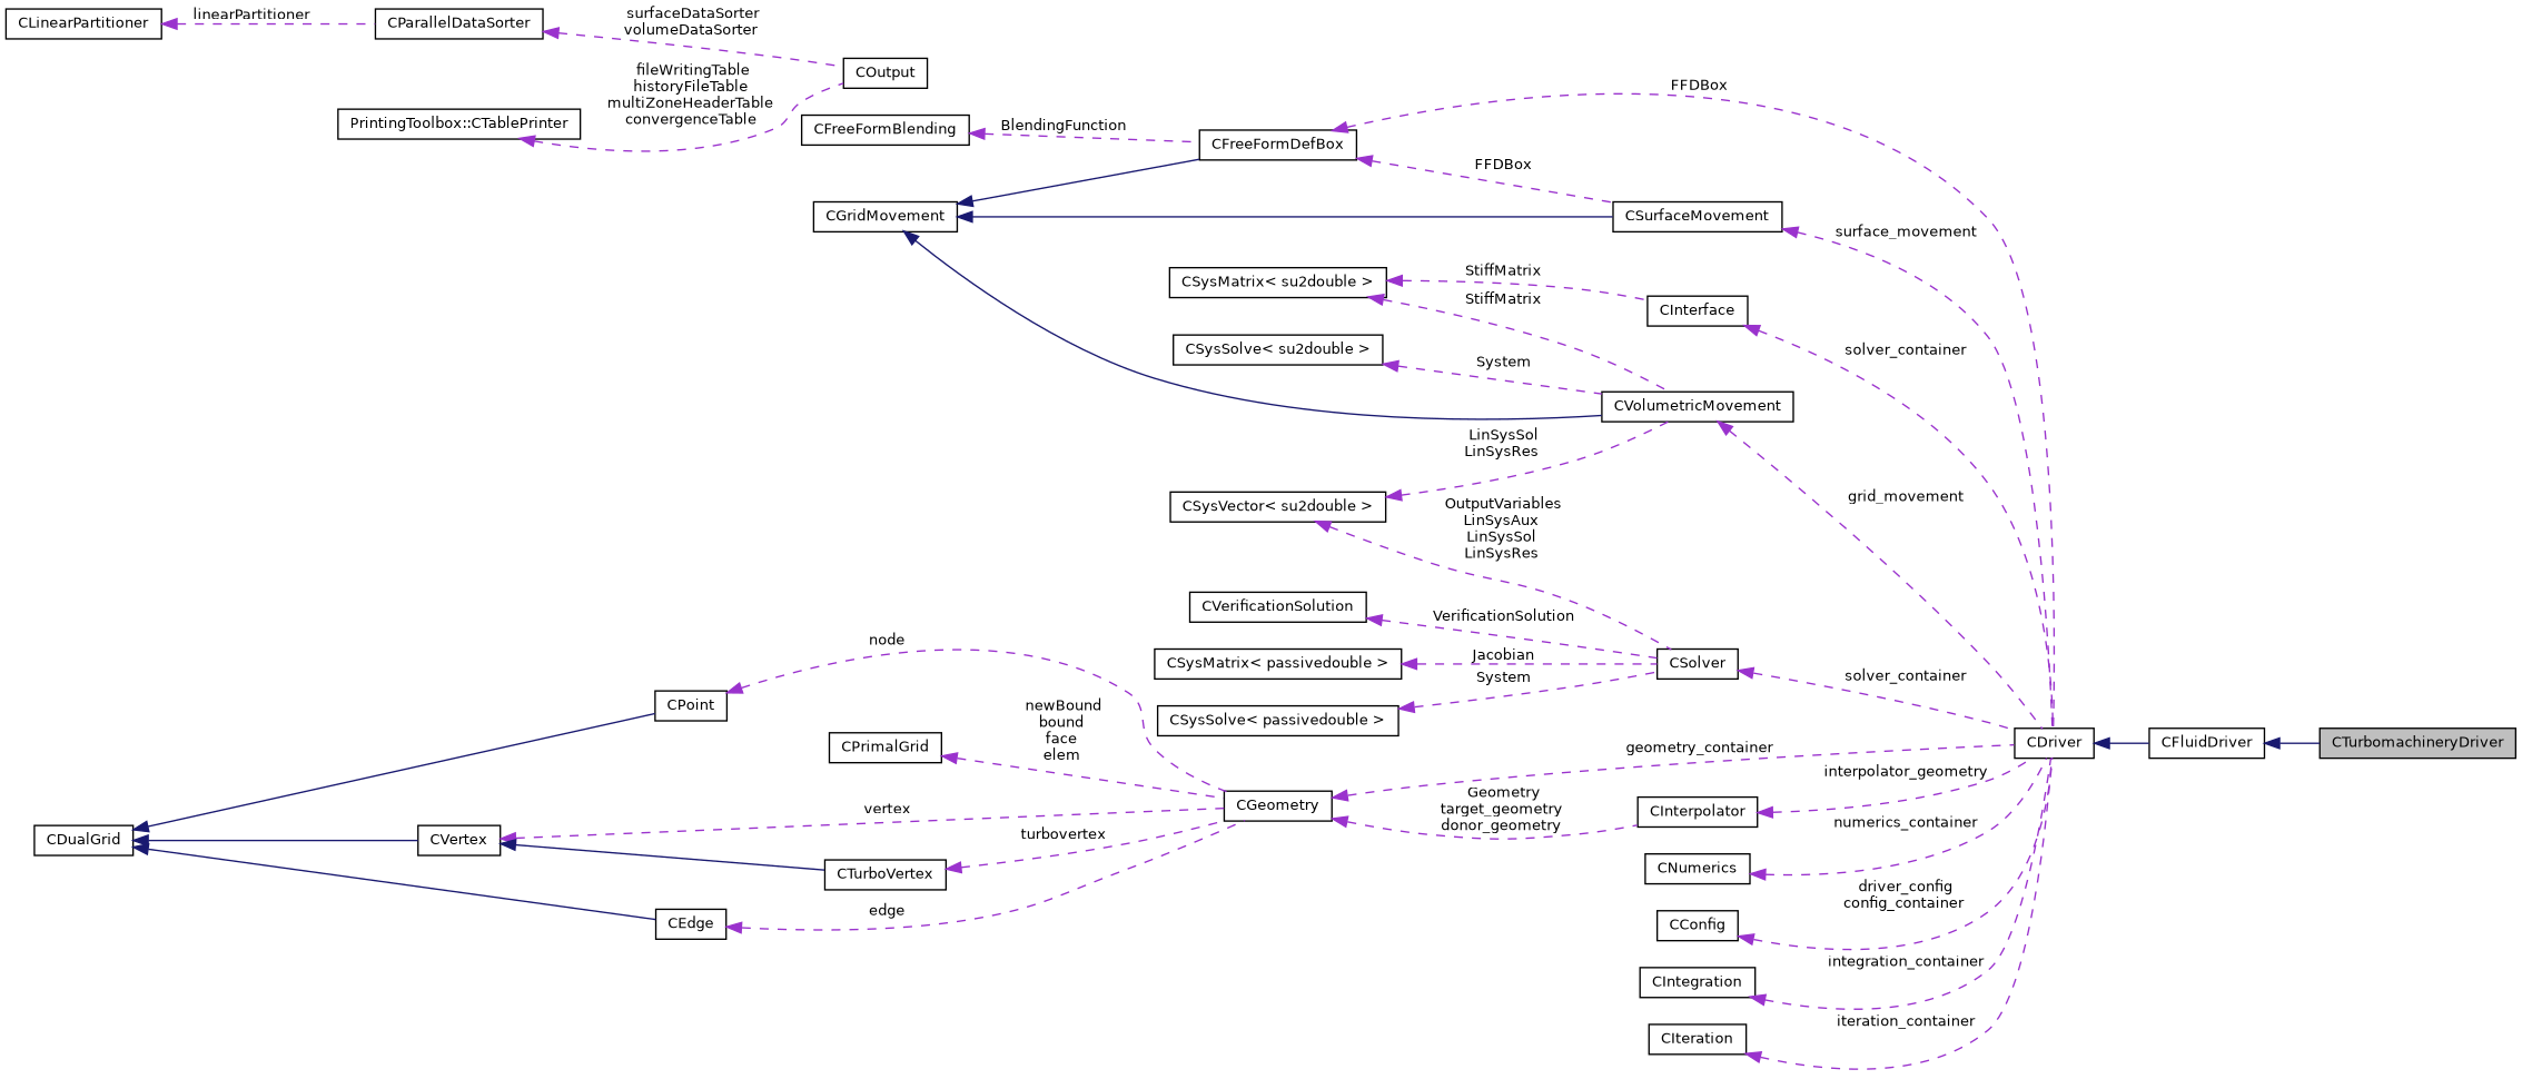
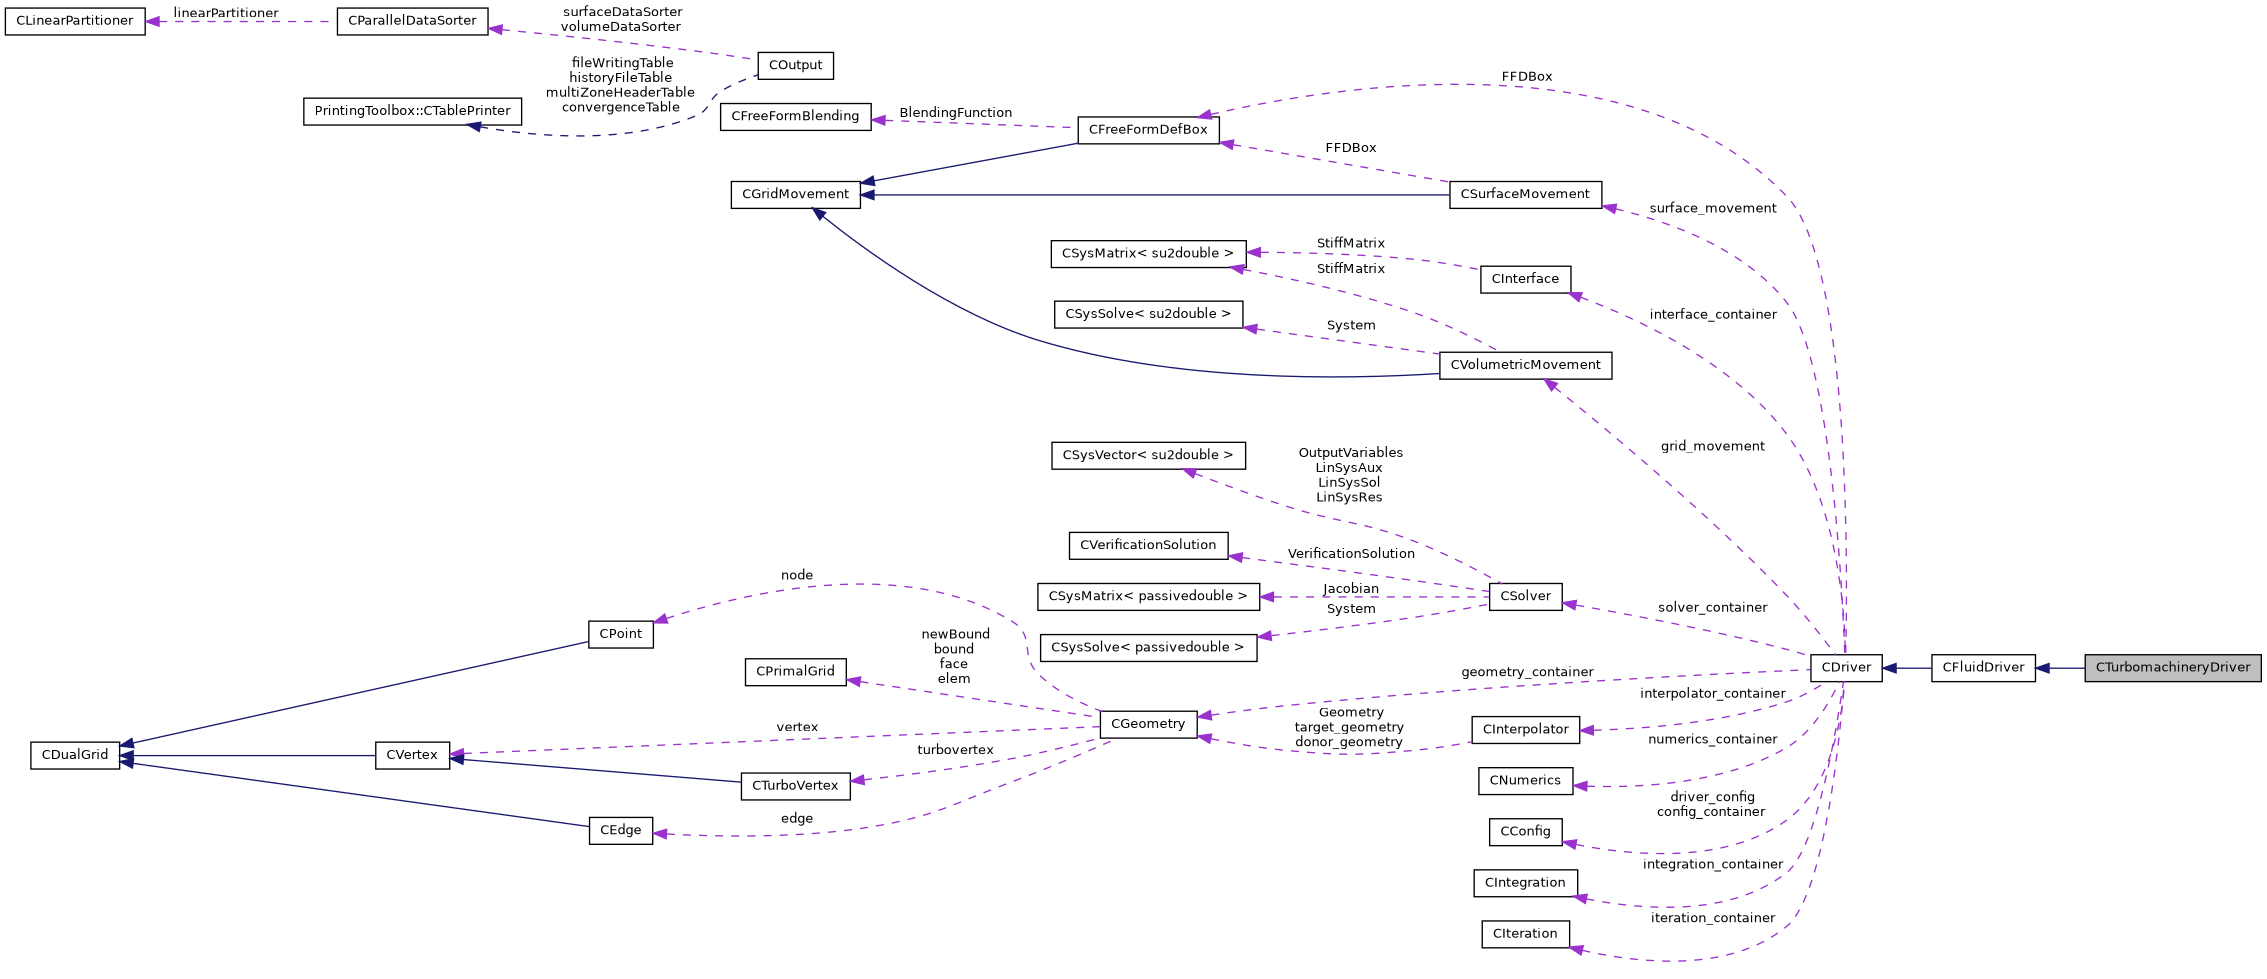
  digraph {
    rankdir=LR
    node [color=black fillcolor=white fontname=Helvetica fontsize=10 shape=record style=filled]
    edge [color=darkorchid3 dir=back fontname=Helvetica fontsize=10 labelfontname=Helvetica labelfontsize=10 style=dashed]
    n1 [fillcolor=grey75 fontcolor=black height=0.2 label=CTurbomachineryDriver width=0.4]
    n2 [height=0.2 label=CFluidDriver width=0.4]
    n3 [height=0.2 label=CDriver width=0.4]
    n4 [height=0.2 label=CSurfaceMovement width=0.4]
    n5 [height=0.2 label=CGridMovement width=0.4]
    n6 [height=0.2 label=CFreeFormDefBox width=0.4]
    n7 [height=0.2 label=CVolumetricMovement width=0.4]
    n8 [height=0.2 label=CFreeFormBlending width=0.4]
    n9 [height=0.2 label=CGeometry width=0.4]
    n10 [height=0.2 label=CInterpolator width=0.4]
    n11 [height=0.2 label=CTurboVertex width=0.4]
    n12 [height=0.2 label=CVertex width=0.4]
    n13 [height=0.2 label=CDualGrid width=0.4]
    n14 [height=0.2 label=CEdge width=0.4]
    n15 [height=0.2 label=CPoint width=0.4]
    n16 [height=0.2 label=CPrimalGrid width=0.4]
    n17 [height=0.2 label=CNumerics width=0.4]
    n18 [height=0.2 label=CInterface width=0.4]
    n19 [height=0.2 label=COutput width=0.4]
    n20 [height=0.2 label=CParallelDataSorter width=0.4]
    n21 [height=0.2 label=CLinearPartitioner width=0.4]
    n22 [height=0.2 label="PrintingToolbox::CTablePrinter" width=0.4]
    n23 [height=0.2 label=CConfig width=0.4]
    n24 [height=0.2 label=CSolver width=0.4]
    n25 [height=0.2 label="CSysMatrix\< su2double \>" width=0.4]
    n26 [height=0.2 label="CSysVector\< su2double \>" width=0.4]
    n27 [height=0.2 label="CSysSolve\< passivedouble \>" width=0.4]
    n28 [height=0.2 label=CVerificationSolution width=0.4]
    n29 [height=0.2 label="CSysMatrix\< passivedouble \>" width=0.4]
    n30 [height=0.2 label=CIntegration width=0.4]
    n31 [height=0.2 label="CSysSolve\< su2double \>" width=0.4]
    n32 [height=0.2 label=CIteration width=0.4]
    n2 -> n1 [color=midnightblue style=solid]
    n3 -> n2 [color=midnightblue style=solid]
    n4 -> n3 [label=" surface_movement"]
    n5 -> n4 [color=midnightblue style=solid]
    n5 -> n6 [color=midnightblue style=solid]
    n5 -> n7 [color=midnightblue style=solid]
    n6 -> n3 [label=" FFDBox"]
    n6 -> n4 [label=" FFDBox"]
    n7 -> n3 [label=" grid_movement"]
    n8 -> n6 [label=" BlendingFunction"]
    n9 -> n3 [label=" geometry_container"]
    n9 -> n10 [label=" Geometry\ntarget_geometry\ndonor_geometry"]
-   n10 -> n3 [label=" interpolator_geometry"]
+   n10 -> n3 [label=" interpolator_container"]
    n11 -> n9 [label=" turbovertex"]
    n12 -> n9 [label=" vertex"]
    n12 -> n11 [color=midnightblue style=solid]
    n13 -> n12 [color=midnightblue style=solid]
    n13 -> n14 [color=midnightblue style=solid]
    n13 -> n15 [color=midnightblue style=solid]
    n14 -> n9 [label=" edge"]
    n15 -> n9 [label=" node"]
    n16 -> n9 [label=" newBound\nbound\nface\nelem"]
    n17 -> n3 [label=" numerics_container"]
-   n18 -> n3 [label=" solver_container"]
+   n18 -> n3 [label=" interface_container"]
    n20 -> n19 [label=" surfaceDataSorter\nvolumeDataSorter"]
    n21 -> n20 [label=" linearPartitioner"]
-   n22 -> n19 [label=" fileWritingTable\nhistoryFileTable\nmultiZoneHeaderTable\nconvergenceTable"]
+   n22 -> n19 [color=midnightblue label=" fileWritingTable\nhistoryFileTable\nmultiZoneHeaderTable\nconvergenceTable"]
    n23 -> n3 [label=" driver_config\nconfig_container"]
    n24 -> n3 [label=" solver_container"]
    n25 -> n7 [label=" StiffMatrix"]
    n25 -> n18 [label=" StiffMatrix"]
-   n26 -> n7 [label=" LinSysSol\nLinSysRes"]
    n26 -> n24 [label=" OutputVariables\nLinSysAux\nLinSysSol\nLinSysRes"]
    n27 -> n24 [label=" System"]
    n28 -> n24 [label=" VerificationSolution"]
    n29 -> n24 [label=" Jacobian"]
    n30 -> n3 [label=" integration_container"]
    n31 -> n7 [label=" System"]
    n32 -> n3 [label=" iteration_container"]
  }
